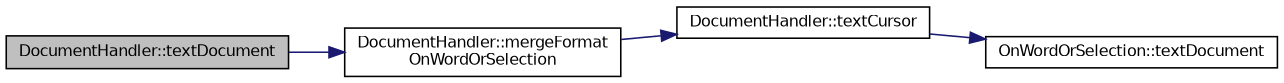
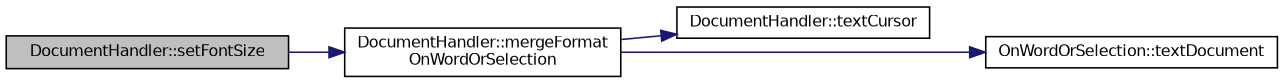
  digraph {
    rankdir=LR
    node [color=black fillcolor=white fontname=Helvetica fontsize=10 shape=record style=filled]
    edge [color=midnightblue fontname=Helvetica fontsize=10 labelfontname=Helvetica labelfontsize=10 style=solid]
-   n1 [fillcolor=grey75 fontcolor=black height=0.2 label="DocumentHandler::textDocument" width=0.4]
+   n1 [fillcolor=grey75 fontcolor=black height=0.2 label="DocumentHandler::setFontSize" width=0.4]
    n2 [height=0.2 label="DocumentHandler::mergeFormat\lOnWordOrSelection" width=0.4]
    n3 [height=0.2 label="DocumentHandler::textCursor" width=0.4]
    n4 [height=0.2 label="OnWordOrSelection::textDocument" width=0.4]
    n1 -> n2
    n2 -> n3
-   n3 -> n4
+   n2 -> n4
  }
